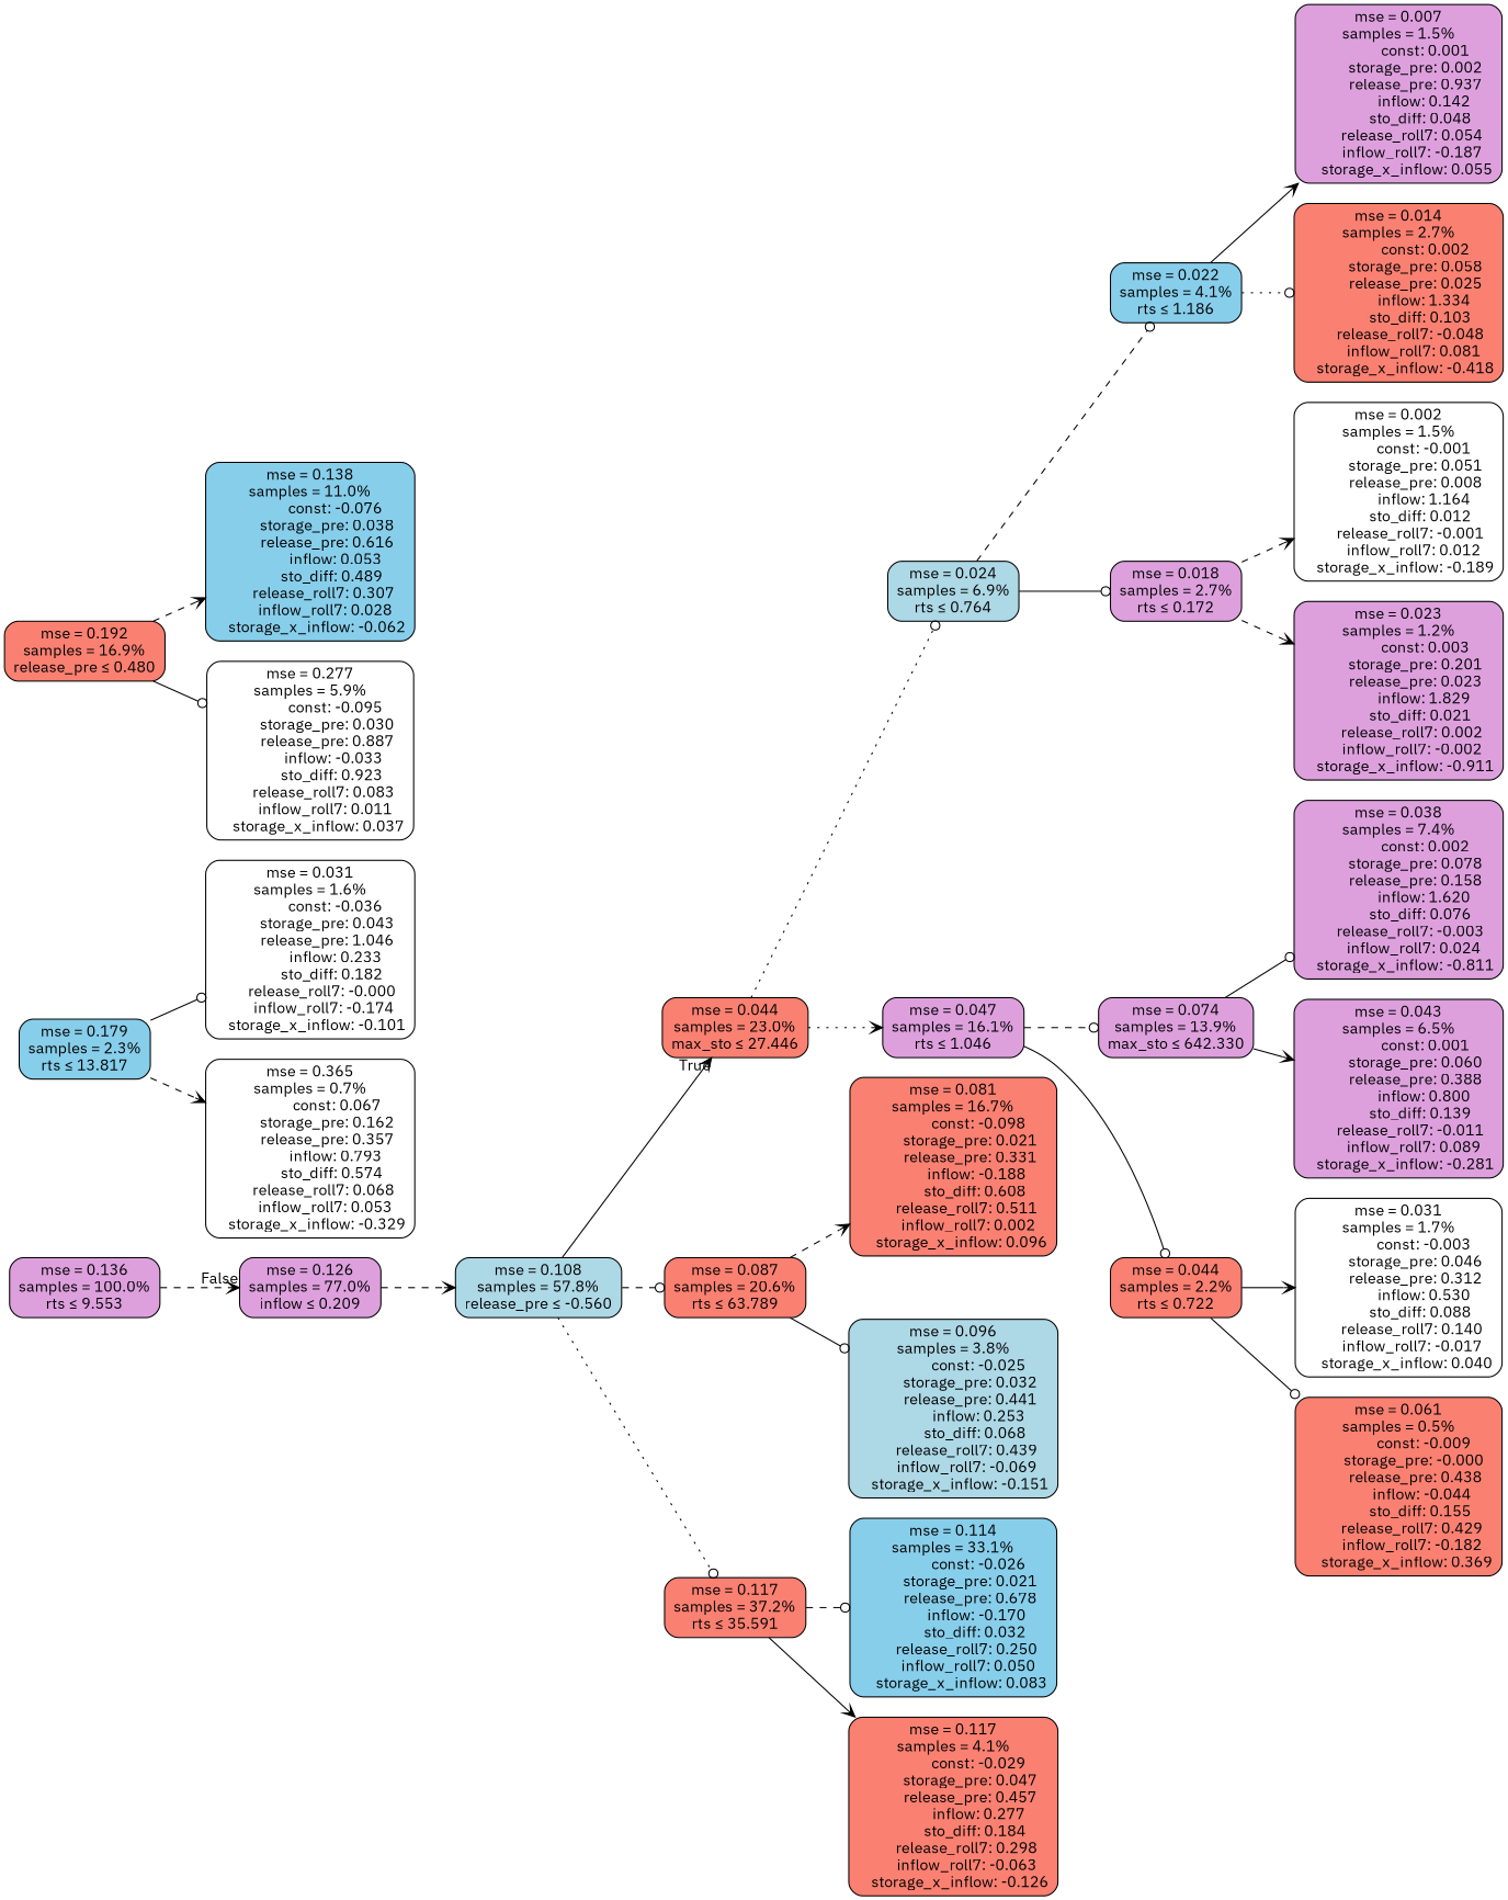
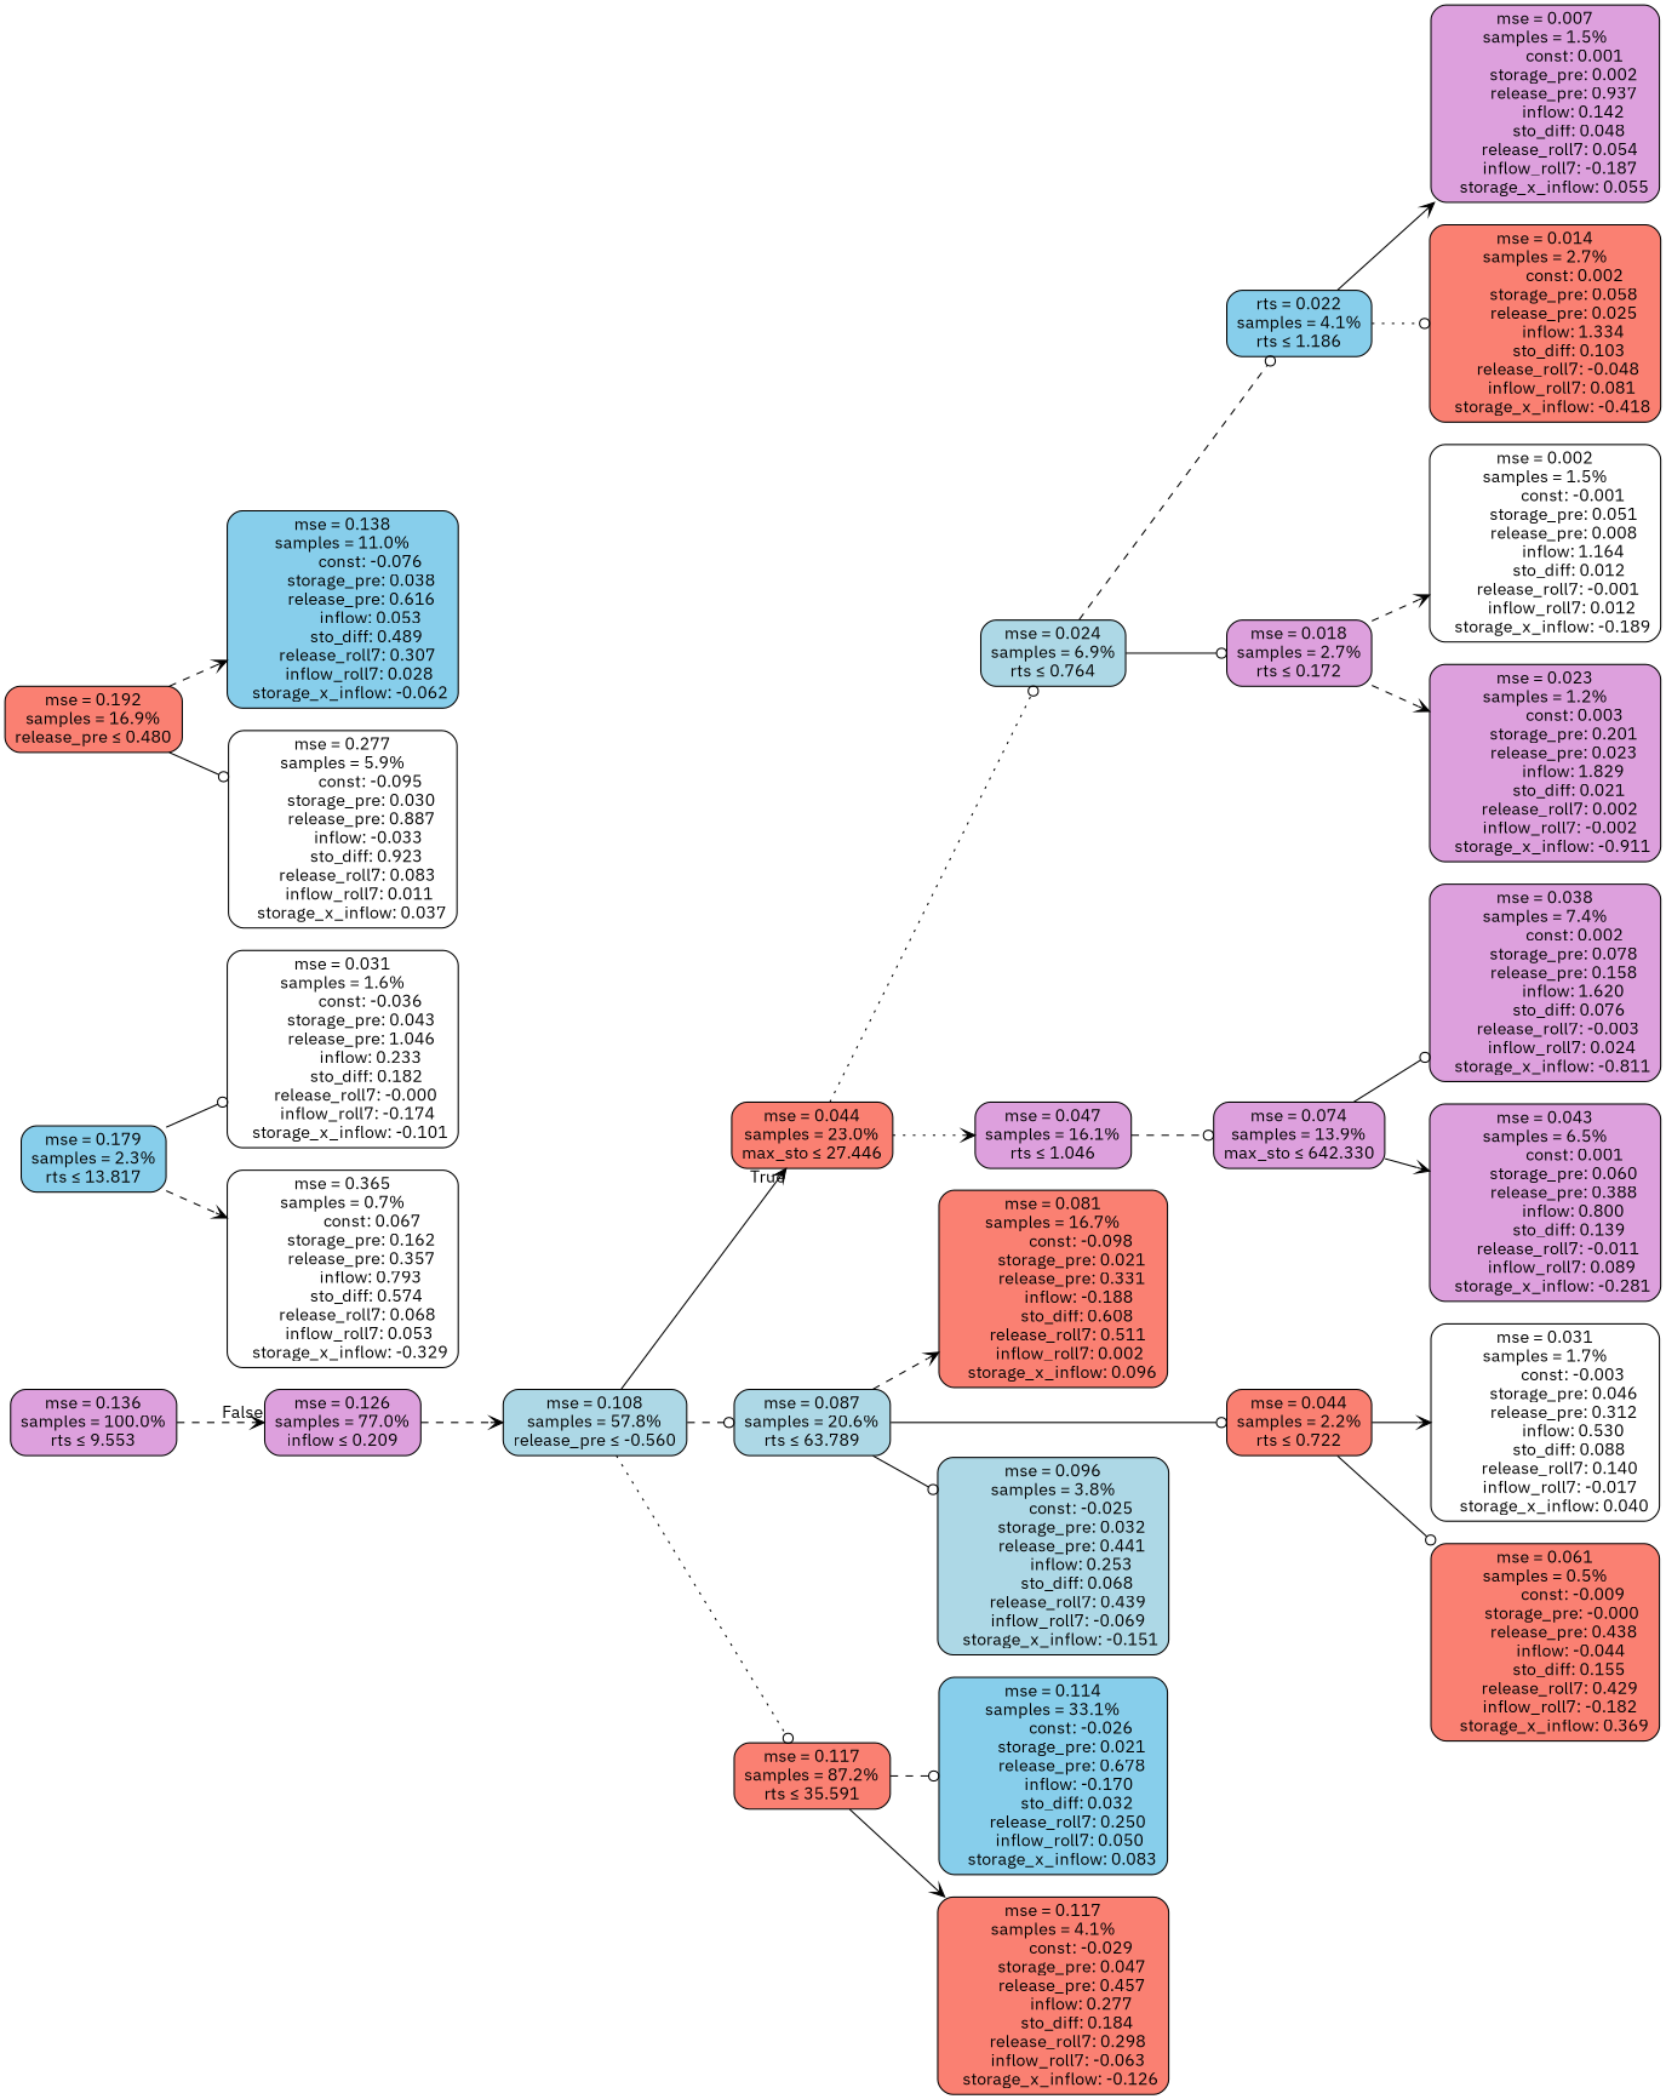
  digraph {
    fontname="IBM Plex Sans"
    rankdir=LR
    node [color=black fillcolor=plum fontname="IBM Plex Sans" shape=rectangle style="filled, rounded"]
    edge [arrowhead=odot fontname="IBM Plex Sans" style=solid]
    n1 [label="mse = 0.136\nsamples = 100.0%\nrts &le; 9.553"]
    n2 [label="mse = 0.126\nsamples = 77.0%\ninflow &le; 0.209"]
    n3 [fillcolor=salmon label="mse = 0.044\nsamples = 23.0%\nmax_sto &le; 27.446"]
    n4 [fillcolor=lightblue label="mse = 0.024\nsamples = 6.9%\nrts &le; 0.764"]
    n5 [label="mse = 0.047\nsamples = 16.1%\nrts &le; 1.046"]
    n6 [fillcolor=lightblue label="mse = 0.108\nsamples = 57.8%\nrelease_pre &le; -0.560"]
    n7 [label="mse = 0.018\nsamples = 2.7%\nrts &le; 0.172"]
-   n8 [fillcolor=skyblue label="mse = 0.022\nsamples = 4.1%\nrts &le; 1.186"]
+   n8 [fillcolor=skyblue label="rts = 0.022\nsamples = 4.1%\nrts &le; 1.186"]
    n9 [fillcolor=salmon label="mse = 0.044\nsamples = 2.2%\nrts &le; 0.722"]
    n10 [label="mse = 0.074\nsamples = 13.9%\nmax_sto &le; 642.330"]
    n11 [fillcolor=white label="mse = 0.002\nsamples = 1.5%\n               const: -0.001\n          storage_pre: 0.051\n          release_pre: 0.008\n               inflow: 1.164\n             sto_diff: 0.012\n       release_roll7: -0.001\n         inflow_roll7: 0.012\n    storage_x_inflow: -0.189"]
    n12 [label="mse = 0.023\nsamples = 1.2%\n                const: 0.003\n          storage_pre: 0.201\n          release_pre: 0.023\n               inflow: 1.829\n             sto_diff: 0.021\n        release_roll7: 0.002\n        inflow_roll7: -0.002\n    storage_x_inflow: -0.911"]
    n13 [label="mse = 0.007\nsamples = 1.5%\n                const: 0.001\n          storage_pre: 0.002\n          release_pre: 0.937\n               inflow: 0.142\n             sto_diff: 0.048\n        release_roll7: 0.054\n        inflow_roll7: -0.187\n     storage_x_inflow: 0.055"]
    n14 [fillcolor=salmon label="mse = 0.014\nsamples = 2.7%\n                const: 0.002\n          storage_pre: 0.058\n          release_pre: 0.025\n               inflow: 1.334\n             sto_diff: 0.103\n       release_roll7: -0.048\n         inflow_roll7: 0.081\n    storage_x_inflow: -0.418"]
    n15 [fillcolor=white label="mse = 0.031\nsamples = 1.7%\n               const: -0.003\n          storage_pre: 0.046\n          release_pre: 0.312\n               inflow: 0.530\n             sto_diff: 0.088\n        release_roll7: 0.140\n        inflow_roll7: -0.017\n     storage_x_inflow: 0.040"]
    n16 [fillcolor=salmon label="mse = 0.061\nsamples = 0.5%\n               const: -0.009\n         storage_pre: -0.000\n          release_pre: 0.438\n              inflow: -0.044\n             sto_diff: 0.155\n        release_roll7: 0.429\n        inflow_roll7: -0.182\n     storage_x_inflow: 0.369"]
    n17 [label="mse = 0.038\nsamples = 7.4%\n                const: 0.002\n          storage_pre: 0.078\n          release_pre: 0.158\n               inflow: 1.620\n             sto_diff: 0.076\n       release_roll7: -0.003\n         inflow_roll7: 0.024\n    storage_x_inflow: -0.811"]
    n18 [label="mse = 0.043\nsamples = 6.5%\n                const: 0.001\n          storage_pre: 0.060\n          release_pre: 0.388\n               inflow: 0.800\n             sto_diff: 0.139\n       release_roll7: -0.011\n         inflow_roll7: 0.089\n    storage_x_inflow: -0.281"]
-   n19 [fillcolor=salmon label="mse = 0.087\nsamples = 20.6%\nrts &le; 63.789"]
-   n20 [fillcolor=salmon label="mse = 0.117\nsamples = 37.2%\nrts &le; 35.591"]
+   n19 [fillcolor=lightblue label="mse = 0.087\nsamples = 20.6%\nrts &le; 63.789"]
+   n20 [fillcolor=salmon label="mse = 0.117\nsamples = 87.2%\nrts &le; 35.591"]
    n21 [fillcolor=lightblue label="mse = 0.096\nsamples = 3.8%\n               const: -0.025\n          storage_pre: 0.032\n          release_pre: 0.441\n               inflow: 0.253\n             sto_diff: 0.068\n        release_roll7: 0.439\n        inflow_roll7: -0.069\n    storage_x_inflow: -0.151"]
    n22 [fillcolor=salmon label="mse = 0.081\nsamples = 16.7%\n               const: -0.098\n          storage_pre: 0.021\n          release_pre: 0.331\n              inflow: -0.188\n             sto_diff: 0.608\n        release_roll7: 0.511\n         inflow_roll7: 0.002\n     storage_x_inflow: 0.096"]
    n23 [fillcolor=salmon label="mse = 0.117\nsamples = 4.1%\n               const: -0.029\n          storage_pre: 0.047\n          release_pre: 0.457\n               inflow: 0.277\n             sto_diff: 0.184\n        release_roll7: 0.298\n        inflow_roll7: -0.063\n    storage_x_inflow: -0.126"]
    n24 [fillcolor=skyblue label="mse = 0.114\nsamples = 33.1%\n               const: -0.026\n          storage_pre: 0.021\n          release_pre: 0.678\n              inflow: -0.170\n             sto_diff: 0.032\n        release_roll7: 0.250\n         inflow_roll7: 0.050\n     storage_x_inflow: 0.083"]
    n25 [fillcolor=skyblue label="mse = 0.179\nsamples = 2.3%\nrts &le; 13.817"]
    n26 [fillcolor=white label="mse = 0.031\nsamples = 1.6%\n               const: -0.036\n          storage_pre: 0.043\n          release_pre: 1.046\n               inflow: 0.233\n             sto_diff: 0.182\n       release_roll7: -0.000\n        inflow_roll7: -0.174\n    storage_x_inflow: -0.101"]
    n27 [fillcolor=white label="mse = 0.365\nsamples = 0.7%\n                const: 0.067\n          storage_pre: 0.162\n          release_pre: 0.357\n               inflow: 0.793\n             sto_diff: 0.574\n        release_roll7: 0.068\n         inflow_roll7: 0.053\n    storage_x_inflow: -0.329"]
    n28 [fillcolor=salmon label="mse = 0.192\nsamples = 16.9%\nrelease_pre &le; 0.480"]
    n29 [fillcolor=skyblue label="mse = 0.138\nsamples = 11.0%\n               const: -0.076\n          storage_pre: 0.038\n          release_pre: 0.616\n               inflow: 0.053\n             sto_diff: 0.489\n        release_roll7: 0.307\n         inflow_roll7: 0.028\n    storage_x_inflow: -0.062"]
    n30 [fillcolor=white label="mse = 0.277\nsamples = 5.9%\n               const: -0.095\n          storage_pre: 0.030\n          release_pre: 0.887\n              inflow: -0.033\n             sto_diff: 0.923\n        release_roll7: 0.083\n         inflow_roll7: 0.011\n     storage_x_inflow: 0.037"]
    n1 -> n2 [arrowhead=vee headlabel=False labelangle=-45 labeldistance=2.5 style=dashed]
    n2 -> n6 [arrowhead=vee style=dashed]
    n3 -> n4 [style=dotted]
    n3 -> n5 [arrowhead=vee style=dotted]
    n4 -> n7
    n4 -> n8 [style=dashed]
-   n5 -> n9
+   n19 -> n9
    n5 -> n10 [style=dashed]
    n6 -> n3 [arrowhead=vee headlabel=True labelangle=45 labeldistance=2.5]
    n6 -> n19 [style=dashed]
    n6 -> n20 [style=dotted]
    n7 -> n11 [arrowhead=vee style=dashed]
    n7 -> n12 [arrowhead=vee style=dashed]
    n8 -> n13 [arrowhead=vee]
    n8 -> n14 [style=dotted]
    n9 -> n15 [arrowhead=vee]
    n9 -> n16
    n10 -> n17
    n10 -> n18 [arrowhead=vee]
    n19 -> n21
    n19 -> n22 [arrowhead=vee style=dashed]
    n20 -> n23 [arrowhead=vee]
    n20 -> n24 [style=dashed]
    n25 -> n26
    n25 -> n27 [arrowhead=vee style=dashed]
    n28 -> n29 [arrowhead=vee style=dashed]
    n28 -> n30
  }
